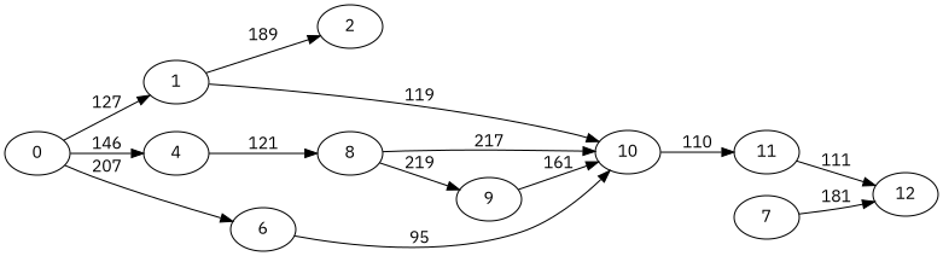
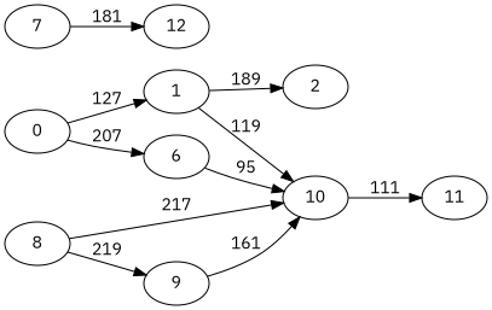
  digraph {
    fontname="IBM Plex Sans"
    rankdir=LR
    node [fontname="IBM Plex Sans"]
    edge [fontname="IBM Plex Sans"]
    0
    1
-   4
    6
    2
    10
    8
    9
    11
    7
    12
    0 -> 1 [label=127]
-   0 -> 4 [label=146]
    0 -> 6 [label=207]
    1 -> 2 [label=189]
    1 -> 10 [label=119]
-   4 -> 8 [label=121]
    6 -> 10 [label=95]
-   10 -> 11 [label=110]
+   10 -> 11 [label=111]
    8 -> 10 [label=217]
    8 -> 9 [label=219]
    9 -> 10 [label=161]
-   11 -> 12 [label=111]
    7 -> 12 [label=181]
  }
